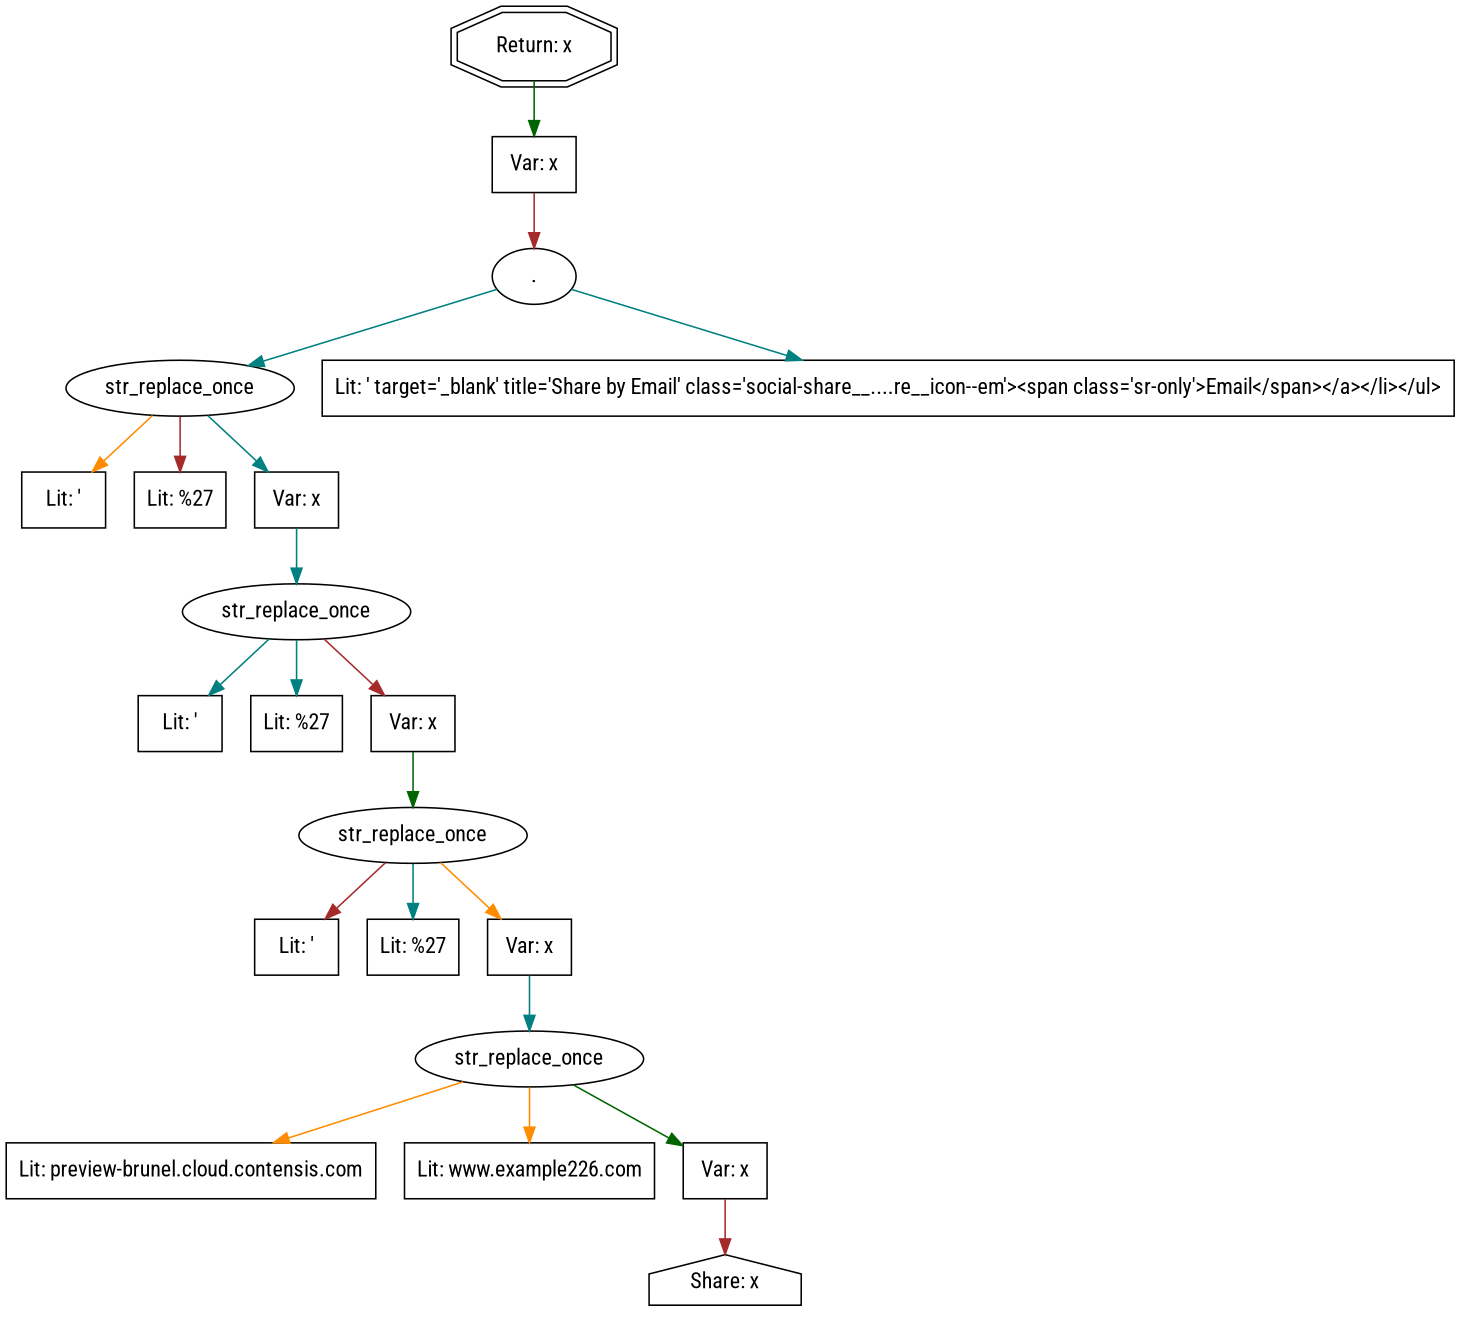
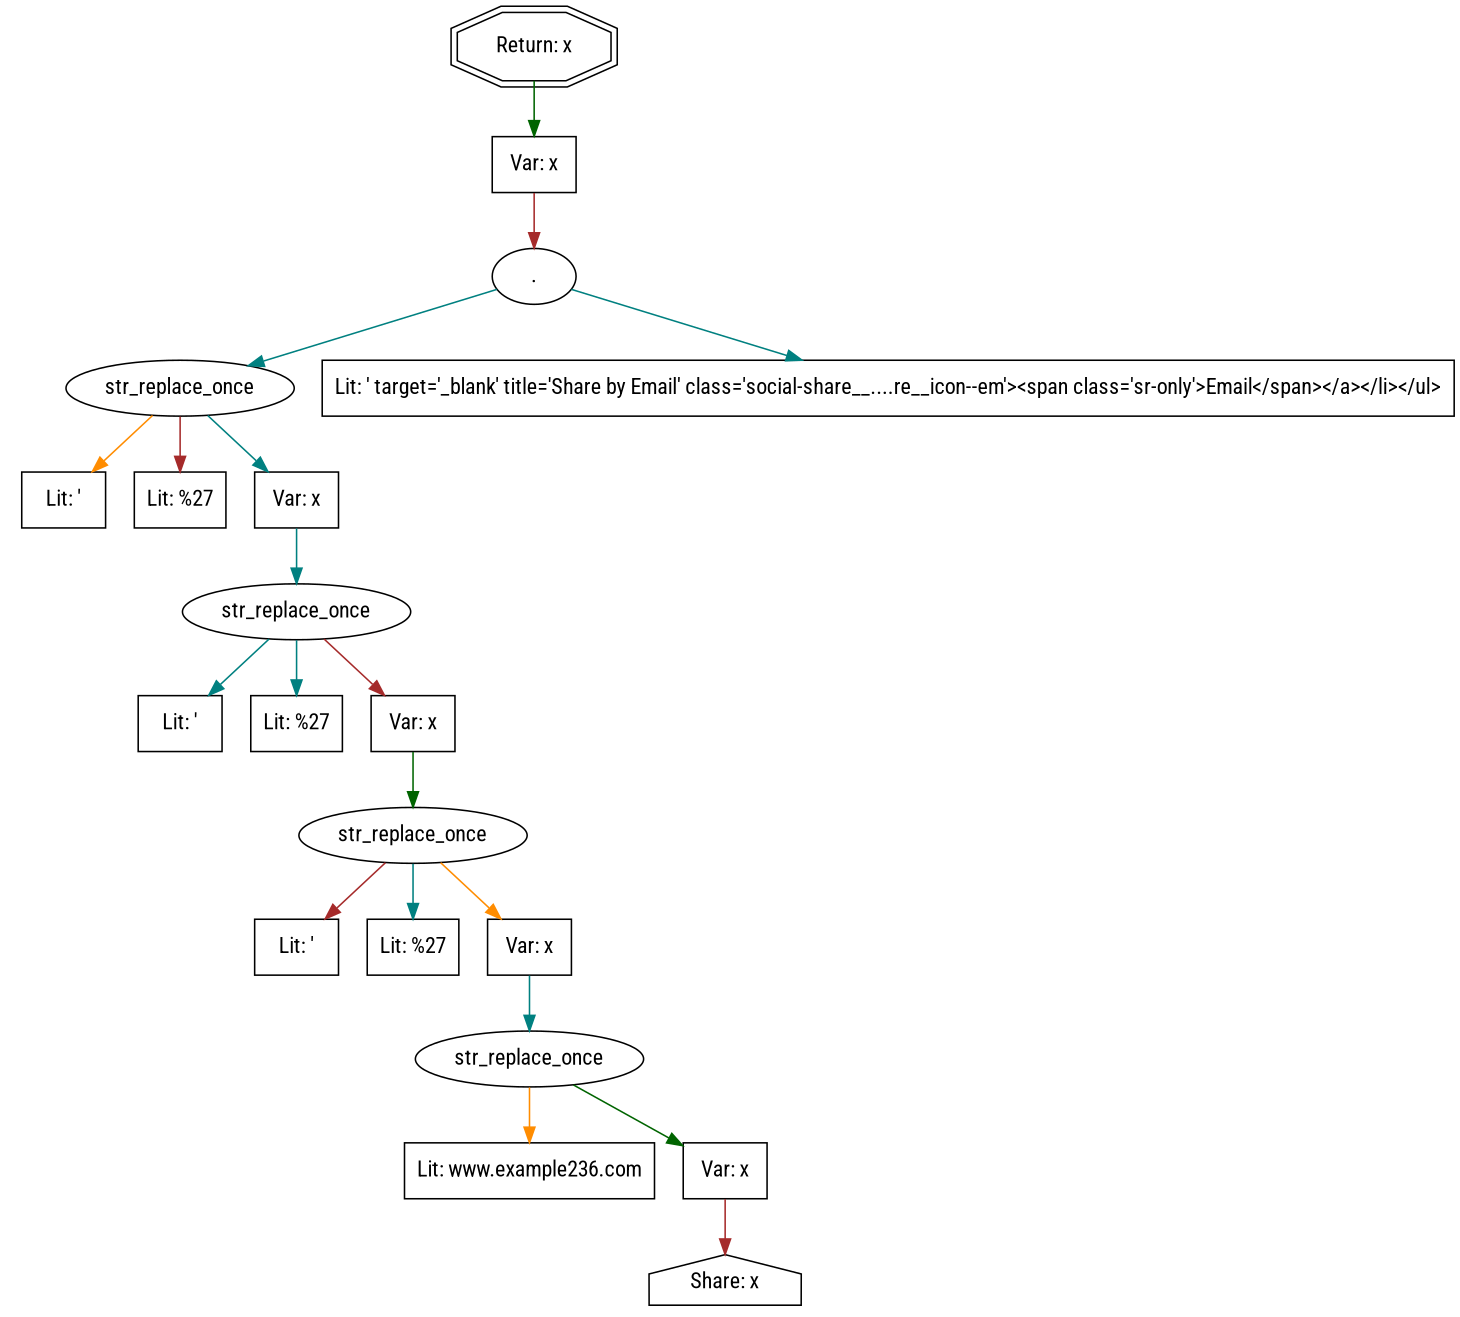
  digraph {
    fontname="Roboto Condensed"
    node [fontname="Roboto Condensed" shape=box]
    edge [color=teal fontname="Roboto Condensed"]
    n1 [label="Share: x" shape=house]
    n2 [label=str_replace_once shape=ellipse]
-   n3 [label="Lit: preview-brunel.cloud.contensis.com"]
-   n4 [label="Lit: www.example226.com"]
+   n4 [label="Lit: www.example236.com"]
    n5 [label="Var: x"]
    n6 [label=str_replace_once shape=ellipse]
    n7 [label="Lit: '"]
    n8 [label="Lit: %27"]
    n9 [label="Var: x"]
    n10 [label=str_replace_once shape=ellipse]
    n11 [label="Lit: '"]
    n12 [label="Lit: %27"]
    n13 [label="Var: x"]
    n14 [label=str_replace_once shape=ellipse]
    n15 [label="Lit: '"]
    n16 [label="Lit: %27"]
    n17 [label="Var: x"]
    n18 [label="." shape=ellipse]
    n19 [label="Lit: ' target='_blank' title='Share by Email' class='social-share__....re__icon--em'><span class='sr-only'>Email</span></a></li></ul>"]
    n20 [label="Var: x"]
    n21 [label="Return: x" shape=doubleoctagon]
-   n2 -> n3 [color=darkorange]
    n2 -> n4 [color=darkorange]
    n2 -> n5 [color=darkgreen]
    n5 -> n1 [color=brown]
    n6 -> n7 [color=brown]
    n6 -> n8
    n6 -> n9 [color=darkorange]
    n9 -> n2
    n10 -> n11
    n10 -> n12
    n10 -> n13 [color=brown]
    n13 -> n6 [color=darkgreen]
    n14 -> n15 [color=darkorange]
    n14 -> n16 [color=brown]
    n14 -> n17
    n17 -> n10
    n18 -> n14
    n18 -> n19
    n20 -> n18 [color=brown]
    n21 -> n20 [color=darkgreen]
  }
